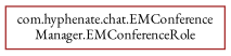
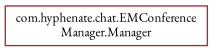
  digraph {
    rankdir=LR
    fontname="EB Garamond"
-   n1 [color=brown fillcolor=white fontname="EB Garamond" fontsize=10 height=0.2 label="com.hyphenate.chat.EMConference\lManager.EMConferenceRole" shape=record style=filled width=0.4]
+   n1 [color=brown fillcolor=white fontname="EB Garamond" fontsize=10 height=0.2 label="com.hyphenate.chat.EMConference\lManager.Manager" shape=record style=filled width=0.4]
  }
